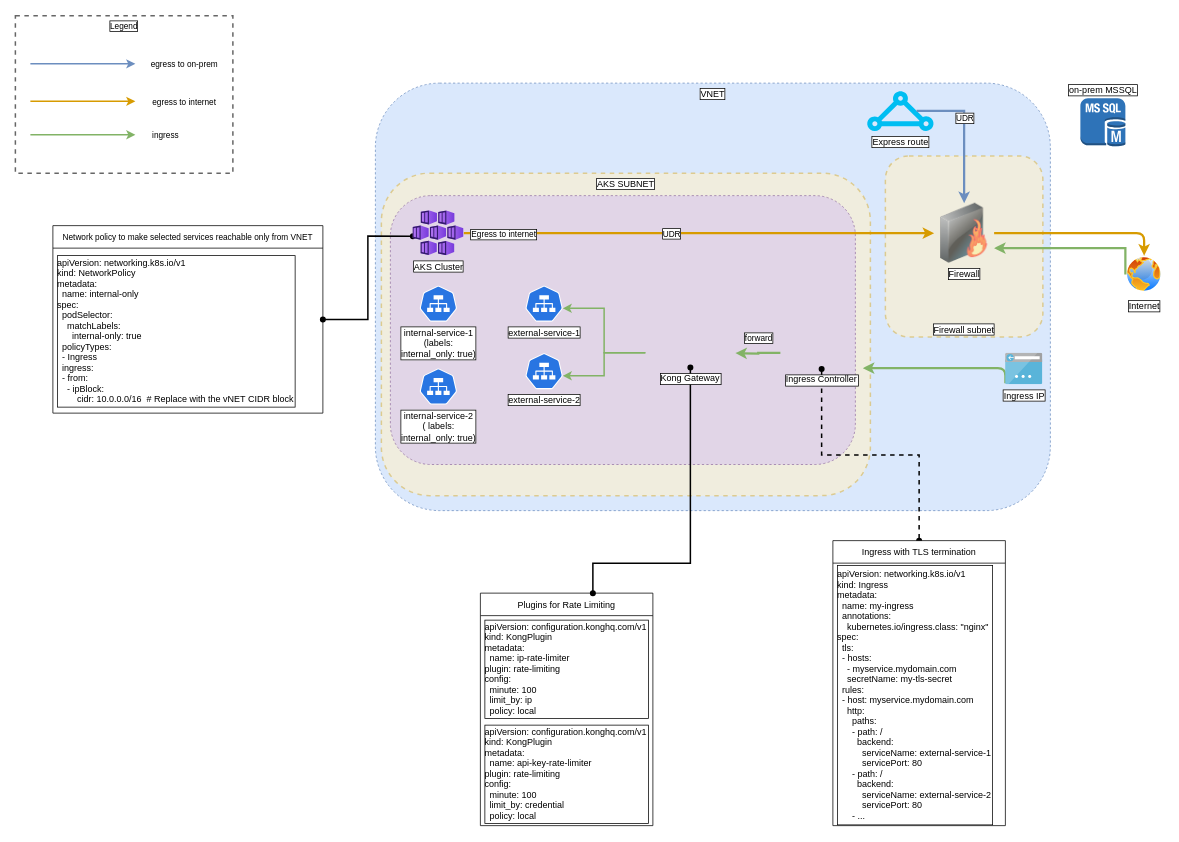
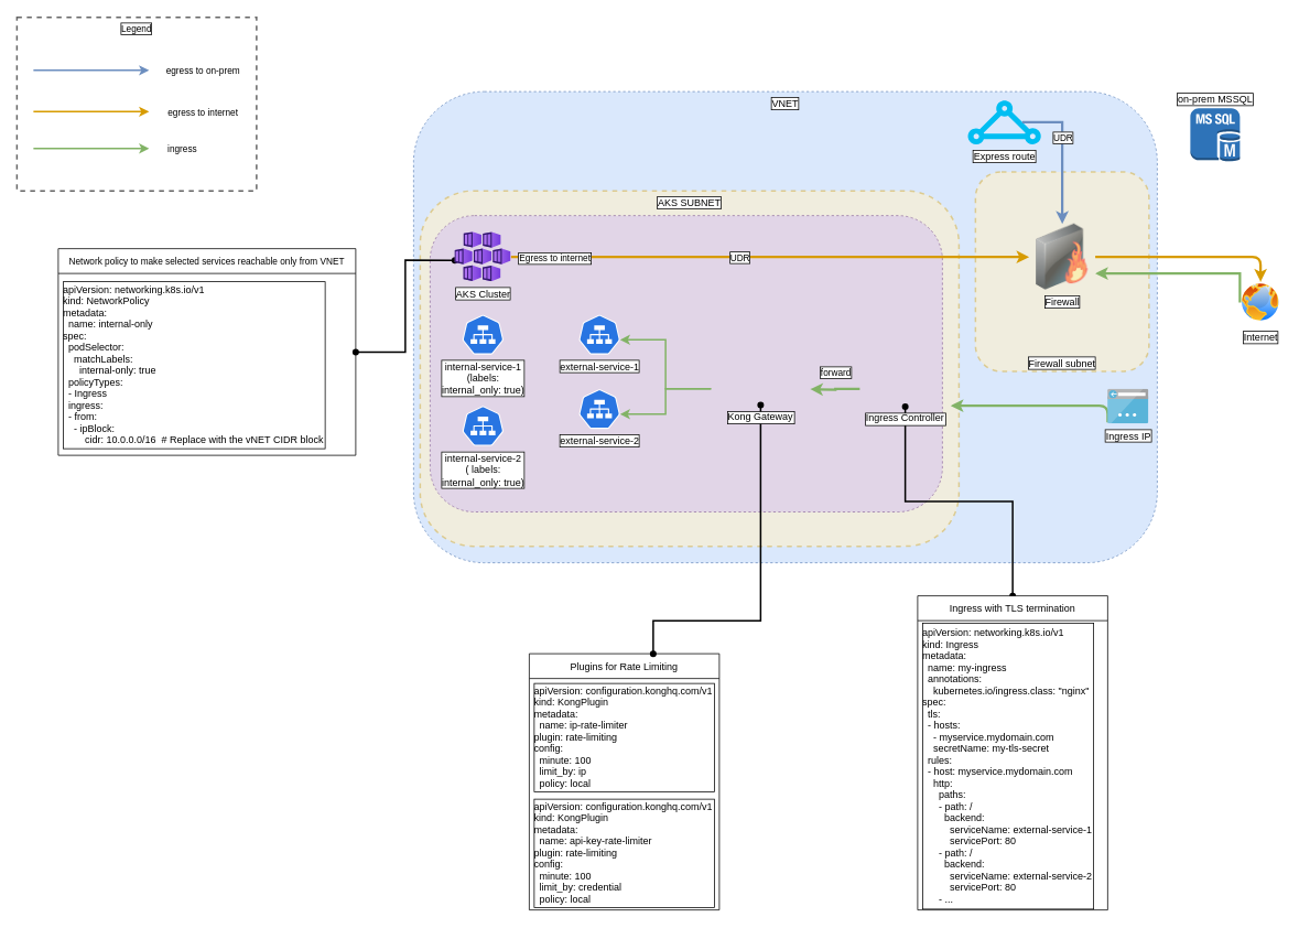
  <mxCell id="0" />
  <mxCell id="1" parent="0" />
  <mxCell id="2" value="VNET" style="rounded=1;whiteSpace=wrap;html=1;dashed=1;fillColor=#dae8fc;strokeColor=#6c8ebf;verticalAlign=top;labelBackgroundColor=default;labelBorderColor=default;" parent="1" vertex="1"><mxGeometry x="500" y="110" width="900" height="570" as="geometry" /></mxCell>
  <mxCell id="3" value="AKS SUBNET" style="rounded=1;whiteSpace=wrap;html=1;labelBackgroundColor=default;labelBorderColor=default;strokeWidth=2;fillColor=#fff2cc;strokeColor=#d6b656;opacity=60;dashed=1;verticalAlign=top;" vertex="1" parent="1"><mxGeometry x="508" y="230" width="652" height="430" as="geometry" /></mxCell>
  <mxCell id="4" value="" style="rounded=1;whiteSpace=wrap;html=1;dashed=1;fillColor=#e1d5e7;strokeColor=#9673a6;verticalAlign=top;" parent="1" vertex="1"><mxGeometry x="520" y="260" width="620" height="358.5" as="geometry" /></mxCell>
  <mxCell id="5" style="edgeStyle=elbowEdgeStyle;rounded=1;sketch=0;orthogonalLoop=1;jettySize=auto;elbow=vertical;html=1;strokeWidth=3;startArrow=none;startFill=0;endArrow=classic;endFill=1;fillColor=#d5e8d4;strokeColor=#82b366;" edge="1" parent="1" target="16"><mxGeometry relative="1" as="geometry"><mxPoint x="1340" y="510" as="sourcePoint" /><Array as="points"><mxPoint x="1360" y="490" /><mxPoint x="1240" y="490" /><mxPoint x="1230" y="510" /></Array></mxGeometry></mxCell>
  <mxCell id="6" value="Ingress IP" style="sketch=0;aspect=fixed;html=1;points=[];align=center;image;fontSize=12;image=img/lib/mscae/App_Service_IPAddress.svg;labelBackgroundColor=default;labelBorderColor=default;" parent="1" vertex="1"><mxGeometry x="1340" y="470" width="50" height="42" as="geometry" /></mxCell>
  <mxCell id="7" value="Internet" style="aspect=fixed;perimeter=ellipsePerimeter;html=1;align=center;shadow=0;dashed=0;spacingTop=3;image;image=img/lib/active_directory/internet_globe.svg;labelBackgroundColor=default;fillColor=none;labelBorderColor=default;" parent="1" vertex="1"><mxGeometry x="1500" y="340" width="50" height="50" as="geometry" /></mxCell>
  <mxCell id="8" style="edgeStyle=orthogonalEdgeStyle;rounded=0;orthogonalLoop=1;jettySize=auto;html=1;entryX=0.995;entryY=0.63;entryDx=0;entryDy=0;entryPerimeter=0;strokeWidth=2;fillColor=#d5e8d4;strokeColor=#82b366;" edge="1" parent="1" source="28" target="19"><mxGeometry relative="1" as="geometry" /></mxCell>
  <mxCell id="9" style="edgeStyle=orthogonalEdgeStyle;rounded=0;orthogonalLoop=1;jettySize=auto;html=1;entryX=0.995;entryY=0.63;entryDx=0;entryDy=0;entryPerimeter=0;strokeWidth=2;fillColor=#d5e8d4;strokeColor=#82b366;" edge="1" parent="1" source="28" target="20"><mxGeometry relative="1" as="geometry" /></mxCell>
  <mxCell id="10" value="Plugins for Rate Limiting" style="swimlane;fontStyle=0;childLayout=stackLayout;horizontal=1;startSize=30;horizontalStack=0;resizeParent=1;resizeParentMax=0;resizeLast=0;collapsible=1;marginBottom=0;labelBackgroundColor=default;labelBorderColor=none;" vertex="1" parent="1"><mxGeometry x="640" y="790" width="230" height="310" as="geometry" /></mxCell>
  <mxCell id="11" value="apiVersion: configuration.konghq.com/v1&#10;kind: KongPlugin&#10;metadata:&#10;  name: ip-rate-limiter&#10;plugin: rate-limiting&#10;config:&#10;  minute: 100&#10;  limit_by: ip&#10;  policy: local" style="text;strokeColor=none;fillColor=none;align=left;verticalAlign=middle;spacingLeft=4;spacingRight=4;overflow=hidden;points=[[0,0.5],[1,0.5]];portConstraint=eastwest;rotatable=0;labelBackgroundColor=default;labelBorderColor=default;" vertex="1" parent="10"><mxGeometry y="30" width="230" height="140" as="geometry" /></mxCell>
  <mxCell id="12" value="apiVersion: configuration.konghq.com/v1&#10;kind: KongPlugin&#10;metadata:&#10;  name: api-key-rate-limiter&#10;plugin: rate-limiting&#10;config:  &#10;  minute: 100  &#10;  limit_by: credential  &#10;  policy: local" style="text;strokeColor=none;fillColor=none;align=left;verticalAlign=middle;spacingLeft=4;spacingRight=4;overflow=hidden;points=[[0,0.5],[1,0.5]];portConstraint=eastwest;rotatable=0;labelBackgroundColor=default;labelBorderColor=default;" vertex="1" parent="10"><mxGeometry y="170" width="230" height="140" as="geometry" /></mxCell>
  <mxCell id="13" style="edgeStyle=orthogonalEdgeStyle;rounded=0;orthogonalLoop=1;jettySize=auto;html=1;strokeWidth=3;fillColor=#d5e8d4;strokeColor=#82b366;" edge="1" parent="1" source="16"><mxGeometry relative="1" as="geometry"><mxPoint x="980" y="470" as="targetPoint" /></mxGeometry></mxCell>
  <mxCell id="14" value="forward" style="edgeLabel;html=1;align=center;verticalAlign=middle;resizable=0;points=[];labelBorderColor=default;" vertex="1" connectable="0" parent="13"><mxGeometry x="-0.041" y="1" relative="1" as="geometry"><mxPoint x="-1" y="-21" as="offset" /></mxGeometry></mxCell>
- <mxCell id="15" style="edgeStyle=orthogonalEdgeStyle;rounded=0;orthogonalLoop=1;jettySize=auto;html=1;entryX=0.5;entryY=1;entryDx=0;entryDy=0;strokeWidth=2;startArrow=oval;startFill=1;endArrow=oval;endFill=1;dashed=1;" edge="1" parent="1" source="17" target="16"><mxGeometry relative="1" as="geometry" /></mxCell>
+ <mxCell id="15" style="edgeStyle=orthogonalEdgeStyle;rounded=0;orthogonalLoop=1;jettySize=auto;html=1;entryX=0.5;entryY=1;entryDx=0;entryDy=0;strokeWidth=2;startArrow=oval;startFill=1;endArrow=oval;endFill=1;" edge="1" parent="1" source="17" target="16"><mxGeometry relative="1" as="geometry" /></mxCell>
  <mxCell id="16" value="Ingress Controller" style="shape=image;verticalLabelPosition=bottom;labelBackgroundColor=default;verticalAlign=top;aspect=fixed;imageAspect=0;image=https://www.nginx.com/wp-content/uploads/2021/08/NGINX-Part-of-F5-horiz-black-type-1.svg;labelBorderColor=default;" vertex="1" parent="1"><mxGeometry x="1040" y="447.68" width="110" height="43.63" as="geometry" /></mxCell>
  <mxCell id="17" value="Ingress with TLS termination" style="swimlane;fontStyle=0;childLayout=stackLayout;horizontal=1;startSize=30;horizontalStack=0;resizeParent=1;resizeParentMax=0;resizeLast=0;collapsible=1;marginBottom=0;labelBackgroundColor=default;labelBorderColor=none;" vertex="1" parent="1"><mxGeometry x="1110" y="720" width="230" height="380" as="geometry" /></mxCell>
  <mxCell id="18" value="apiVersion: networking.k8s.io/v1&#10;kind: Ingress&#10;metadata:&#10;  name: my-ingress&#10;  annotations:&#10;    kubernetes.io/ingress.class: &quot;nginx&quot;&#10;spec:&#10;  tls:&#10;  - hosts:&#10;    - myservice.mydomain.com&#10;    secretName: my-tls-secret&#10;  rules:&#10;  - host: myservice.mydomain.com&#10;    http:&#10;      paths:&#10;      - path: /&#10;        backend:&#10;          serviceName: external-service-1&#10;          servicePort: 80&#10;      - path: /&#10;        backend:&#10;          serviceName: external-service-2&#10;          servicePort: 80&#10;      - ..." style="text;strokeColor=none;fillColor=none;align=left;verticalAlign=middle;spacingLeft=4;spacingRight=4;overflow=hidden;points=[[0,0.5],[1,0.5]];portConstraint=eastwest;rotatable=0;labelBackgroundColor=default;labelBorderColor=default;" vertex="1" parent="17"><mxGeometry y="30" width="230" height="350" as="geometry" /></mxCell>
  <mxCell id="19" value="external-service-1" style="sketch=0;html=1;dashed=0;whitespace=wrap;fillColor=#2875E2;strokeColor=#ffffff;points=[[0.005,0.63,0],[0.1,0.2,0],[0.9,0.2,0],[0.5,0,0],[0.995,0.63,0],[0.72,0.99,0],[0.5,1,0],[0.28,0.99,0]];shape=mxgraph.kubernetes.icon;prIcon=svc;labelBackgroundColor=default;labelBorderColor=default;verticalAlign=top;labelPosition=center;verticalLabelPosition=bottom;align=center;" vertex="1" parent="1"><mxGeometry x="700" y="380" width="50" height="48" as="geometry" /></mxCell>
  <mxCell id="20" value="external-service-2" style="sketch=0;html=1;dashed=0;whitespace=wrap;fillColor=#2875E2;strokeColor=#ffffff;points=[[0.005,0.63,0],[0.1,0.2,0],[0.9,0.2,0],[0.5,0,0],[0.995,0.63,0],[0.72,0.99,0],[0.5,1,0],[0.28,0.99,0]];shape=mxgraph.kubernetes.icon;prIcon=svc;labelBackgroundColor=default;labelBorderColor=default;verticalAlign=top;labelPosition=center;verticalLabelPosition=bottom;align=center;" vertex="1" parent="1"><mxGeometry x="700" y="470" width="50" height="48" as="geometry" /></mxCell>
  <mxCell id="21" value="internal-service-1&lt;br&gt;(labels:&lt;br&gt;internal_only: true)" style="sketch=0;html=1;dashed=0;whitespace=wrap;fillColor=#2875E2;strokeColor=#ffffff;points=[[0.005,0.63,0],[0.1,0.2,0],[0.9,0.2,0],[0.5,0,0],[0.995,0.63,0],[0.72,0.99,0],[0.5,1,0],[0.28,0.99,0]];shape=mxgraph.kubernetes.icon;prIcon=svc;labelBackgroundColor=default;labelBorderColor=default;verticalAlign=top;labelPosition=center;verticalLabelPosition=bottom;align=center;" vertex="1" parent="1"><mxGeometry x="559" y="380" width="50" height="48" as="geometry" /></mxCell>
  <mxCell id="22" value="internal-service-2&lt;br&gt;( labels:&lt;br&gt;internal_only: true)" style="sketch=0;html=1;dashed=0;whitespace=wrap;fillColor=#2875E2;strokeColor=#ffffff;points=[[0.005,0.63,0],[0.1,0.2,0],[0.9,0.2,0],[0.5,0,0],[0.995,0.63,0],[0.72,0.99,0],[0.5,1,0],[0.28,0.99,0]];shape=mxgraph.kubernetes.icon;prIcon=svc;labelBackgroundColor=default;labelBorderColor=default;verticalAlign=top;labelPosition=center;verticalLabelPosition=bottom;align=center;" vertex="1" parent="1"><mxGeometry x="559" y="490.5" width="50" height="48" as="geometry" /></mxCell>
  <mxCell id="23" style="edgeStyle=orthogonalEdgeStyle;rounded=0;orthogonalLoop=1;jettySize=auto;html=1;strokeWidth=2;endArrow=oval;endFill=1;entryX=0;entryY=0.567;entryDx=0;entryDy=0;entryPerimeter=0;startArrow=oval;startFill=1;" edge="1" parent="1" source="24" target="29"><mxGeometry relative="1" as="geometry"><mxPoint x="480" y="304" as="targetPoint" /></mxGeometry></mxCell>
  <mxCell id="24" value="Network policy to make selected services reachable only from VNET" style="swimlane;fontStyle=0;childLayout=stackLayout;horizontal=1;startSize=30;horizontalStack=0;resizeParent=1;resizeParentMax=0;resizeLast=0;collapsible=1;marginBottom=0;labelBackgroundColor=default;labelBorderColor=none;fontSize=11;" vertex="1" parent="1"><mxGeometry x="70" y="300" width="360" height="250" as="geometry" /></mxCell>
  <mxCell id="25" value="apiVersion: networking.k8s.io/v1&#10;kind: NetworkPolicy&#10;metadata:&#10;  name: internal-only&#10;spec:&#10;  podSelector:&#10;    matchLabels:&#10;      internal-only: true&#10;  policyTypes:&#10;  - Ingress&#10;  ingress:&#10;  - from:&#10;    - ipBlock:&#10;        cidr: 10.0.0.0/16  # Replace with the vNET CIDR block" style="text;strokeColor=none;fillColor=none;align=left;verticalAlign=middle;spacingLeft=4;spacingRight=4;overflow=hidden;points=[[0,0.5],[1,0.5]];portConstraint=eastwest;rotatable=0;labelBackgroundColor=default;labelBorderColor=default;" vertex="1" parent="24"><mxGeometry y="30" width="360" height="220" as="geometry" /></mxCell>
- <mxCell id="26" value="Express route" style="verticalLabelPosition=bottom;html=1;verticalAlign=top;align=center;strokeColor=none;fillColor=#00BEF2;shape=mxgraph.azure.express_route;pointerEvents=1;labelBackgroundColor=default;labelBorderColor=default;" vertex="1" parent="1"><mxGeometry x="1155" y="120" width="90" height="54" as="geometry" /></mxCell>
+ <mxCell id="26" value="Express route" style="verticalLabelPosition=bottom;html=1;verticalAlign=top;align=center;strokeColor=none;fillColor=#00BEF2;shape=mxgraph.azure.express_route;pointerEvents=1;labelBackgroundColor=default;labelBorderColor=default;" vertex="1" parent="1"><mxGeometry x="1170" y="120" width="90" height="54" as="geometry" /></mxCell>
  <mxCell id="27" style="edgeStyle=orthogonalEdgeStyle;rounded=0;orthogonalLoop=1;jettySize=auto;html=1;strokeWidth=2;endArrow=oval;endFill=1;startArrow=oval;startFill=1;" edge="1" parent="1" source="10" target="28"><mxGeometry relative="1" as="geometry"><Array as="points"><mxPoint x="790" y="750" /><mxPoint x="920" y="750" /></Array></mxGeometry></mxCell>
  <mxCell id="28" value="Kong Gateway" style="shape=image;verticalLabelPosition=bottom;labelBackgroundColor=default;verticalAlign=top;aspect=fixed;imageAspect=0;image=https://konghq.com/wp-content/themes/konghq/assets/img/gradient-logo.svg;labelBorderColor=default;" vertex="1" parent="1"><mxGeometry x="860" y="450" width="120" height="39" as="geometry" /></mxCell>
  <mxCell id="29" value="AKS Cluster" style="aspect=fixed;html=1;points=[];align=center;image;fontSize=12;image=img/lib/azure2/compute/Kubernetes_Services.svg;labelBackgroundColor=default;labelBorderColor=default;" parent="1" vertex="1"><mxGeometry x="550" y="280" width="68" height="60" as="geometry" /></mxCell>
  <mxCell id="30" value="Firewall subnet" style="rounded=1;whiteSpace=wrap;html=1;labelBackgroundColor=default;labelBorderColor=default;strokeWidth=2;fillColor=#fff2cc;strokeColor=#d6b656;opacity=60;dashed=1;verticalAlign=bottom;labelPosition=center;verticalLabelPosition=middle;align=center;" vertex="1" parent="1"><mxGeometry x="1180" y="207" width="210" height="241.5" as="geometry" /></mxCell>
  <mxCell id="31" value="on-prem MSSQL&lt;br&gt;" style="outlineConnect=0;dashed=0;verticalLabelPosition=top;verticalAlign=bottom;align=center;html=1;shape=mxgraph.aws3.ms_sql_instance;fillColor=#2E73B8;gradientColor=none;labelBackgroundColor=default;labelBorderColor=default;labelPosition=center;" vertex="1" parent="1"><mxGeometry x="1440" y="130" width="60" height="64.5" as="geometry" /></mxCell>
  <mxCell id="32" style="edgeStyle=orthogonalEdgeStyle;rounded=0;orthogonalLoop=1;jettySize=auto;html=1;strokeWidth=3;fillColor=#dae8fc;strokeColor=#6c8ebf;exitX=0.74;exitY=0.5;exitDx=0;exitDy=0;exitPerimeter=0;" edge="1" parent="1" source="26" target="35"><mxGeometry relative="1" as="geometry"><Array as="points"><mxPoint x="1285" y="147" /></Array></mxGeometry></mxCell>
  <mxCell id="33" value="UDR" style="edgeLabel;html=1;align=center;verticalAlign=middle;resizable=0;points=[];labelBorderColor=default;" vertex="1" connectable="0" parent="32"><mxGeometry x="-0.218" relative="1" as="geometry"><mxPoint as="offset" /></mxGeometry></mxCell>
  <mxCell id="34" style="edgeStyle=elbowEdgeStyle;rounded=1;sketch=0;orthogonalLoop=1;jettySize=auto;elbow=vertical;html=1;entryX=0.5;entryY=0;entryDx=0;entryDy=0;strokeWidth=3;startArrow=none;startFill=0;endArrow=classic;endFill=1;fillColor=#ffe6cc;strokeColor=#d79b00;" edge="1" parent="1" source="35" target="7"><mxGeometry relative="1" as="geometry"><Array as="points"><mxPoint x="1420" y="310" /><mxPoint x="1420" y="330" /></Array></mxGeometry></mxCell>
  <mxCell id="35" value="Firewall&lt;br&gt;" style="image;html=1;image=img/lib/clip_art/networking/Firewall-page1_128x128.png;rounded=1;dashed=1;labelBackgroundColor=default;labelBorderColor=default;strokeWidth=2;opacity=60;" vertex="1" parent="1"><mxGeometry x="1245" y="270" width="80" height="80" as="geometry" /></mxCell>
  <mxCell id="36" style="edgeStyle=elbowEdgeStyle;rounded=0;orthogonalLoop=1;jettySize=auto;elbow=vertical;html=1;strokeWidth=3;startArrow=none;startFill=0;endArrow=classic;endFill=1;fillColor=#ffe6cc;strokeColor=#d79b00;" edge="1" parent="1" source="29" target="35"><mxGeometry relative="1" as="geometry" /></mxCell>
  <mxCell id="37" value="UDR" style="edgeLabel;html=1;align=center;verticalAlign=middle;resizable=0;points=[];labelBorderColor=default;" vertex="1" connectable="0" parent="36"><mxGeometry x="-0.372" y="-2" relative="1" as="geometry"><mxPoint x="79" y="-2" as="offset" /></mxGeometry></mxCell>
  <mxCell id="38" value="Egress to internet" style="edgeLabel;html=1;align=center;verticalAlign=middle;resizable=0;points=[];labelBackgroundColor=default;labelBorderColor=default;" vertex="1" connectable="0" parent="36"><mxGeometry x="-0.891" y="-1" relative="1" as="geometry"><mxPoint x="18" as="offset" /></mxGeometry></mxCell>
  <mxCell id="39" style="edgeStyle=elbowEdgeStyle;rounded=0;orthogonalLoop=1;jettySize=auto;elbow=vertical;html=1;strokeWidth=3;startArrow=none;startFill=0;endArrow=classic;endFill=1;entryX=1;entryY=0.75;entryDx=0;entryDy=0;fillColor=#d5e8d4;strokeColor=#82b366;exitX=0;exitY=0.5;exitDx=0;exitDy=0;" edge="1" parent="1" source="7" target="35"><mxGeometry relative="1" as="geometry"><mxPoint x="1310" y="470" as="targetPoint" /><Array as="points"><mxPoint x="1380" y="330" /><mxPoint x="1370" y="340" /></Array></mxGeometry></mxCell>
  <mxCell id="40" value="Legend" style="rounded=0;whiteSpace=wrap;html=1;dashed=1;labelBackgroundColor=default;labelBorderColor=default;strokeWidth=2;fontSize=11;opacity=60;verticalAlign=top;align=center;" vertex="1" parent="1"><mxGeometry x="20" y="20" width="290" height="210" as="geometry" /></mxCell>
  <mxCell id="41" value="" style="endArrow=classic;html=1;rounded=1;sketch=0;strokeWidth=2;fontSize=11;elbow=vertical;fillColor=#dae8fc;strokeColor=#6c8ebf;" edge="1" parent="1"><mxGeometry width="50" height="50" relative="1" as="geometry"><mxPoint x="40" y="84.29" as="sourcePoint" /><mxPoint x="180" y="84.29" as="targetPoint" /></mxGeometry></mxCell>
  <mxCell id="42" value="egress to on-prem" style="text;html=1;align=center;verticalAlign=middle;resizable=0;points=[];autosize=1;strokeColor=none;fillColor=none;fontSize=11;" vertex="1" parent="1"><mxGeometry x="190" y="70" width="110" height="30" as="geometry" /></mxCell>
  <mxCell id="43" value="" style="endArrow=classic;html=1;rounded=1;sketch=0;strokeWidth=2;fontSize=11;elbow=vertical;fillColor=#ffe6cc;strokeColor=#d79b00;" edge="1" parent="1"><mxGeometry width="50" height="50" relative="1" as="geometry"><mxPoint x="40" y="134.29" as="sourcePoint" /><mxPoint x="180" y="134.29" as="targetPoint" /></mxGeometry></mxCell>
  <mxCell id="44" value="egress to internet" style="text;html=1;align=center;verticalAlign=middle;resizable=0;points=[];autosize=1;strokeColor=none;fillColor=none;fontSize=11;" vertex="1" parent="1"><mxGeometry x="190" y="120" width="110" height="30" as="geometry" /></mxCell>
  <mxCell id="45" value="" style="endArrow=classic;html=1;rounded=1;sketch=0;strokeWidth=2;fontSize=11;elbow=vertical;fillColor=#d5e8d4;strokeColor=#82b366;" edge="1" parent="1"><mxGeometry width="50" height="50" relative="1" as="geometry"><mxPoint x="40" y="178.79" as="sourcePoint" /><mxPoint x="180" y="178.79" as="targetPoint" /></mxGeometry></mxCell>
  <mxCell id="46" value="ingress&lt;br&gt;" style="text;html=1;align=center;verticalAlign=middle;resizable=0;points=[];autosize=1;strokeColor=none;fillColor=none;fontSize=11;" vertex="1" parent="1"><mxGeometry x="190" y="164.5" width="60" height="30" as="geometry" /></mxCell>
